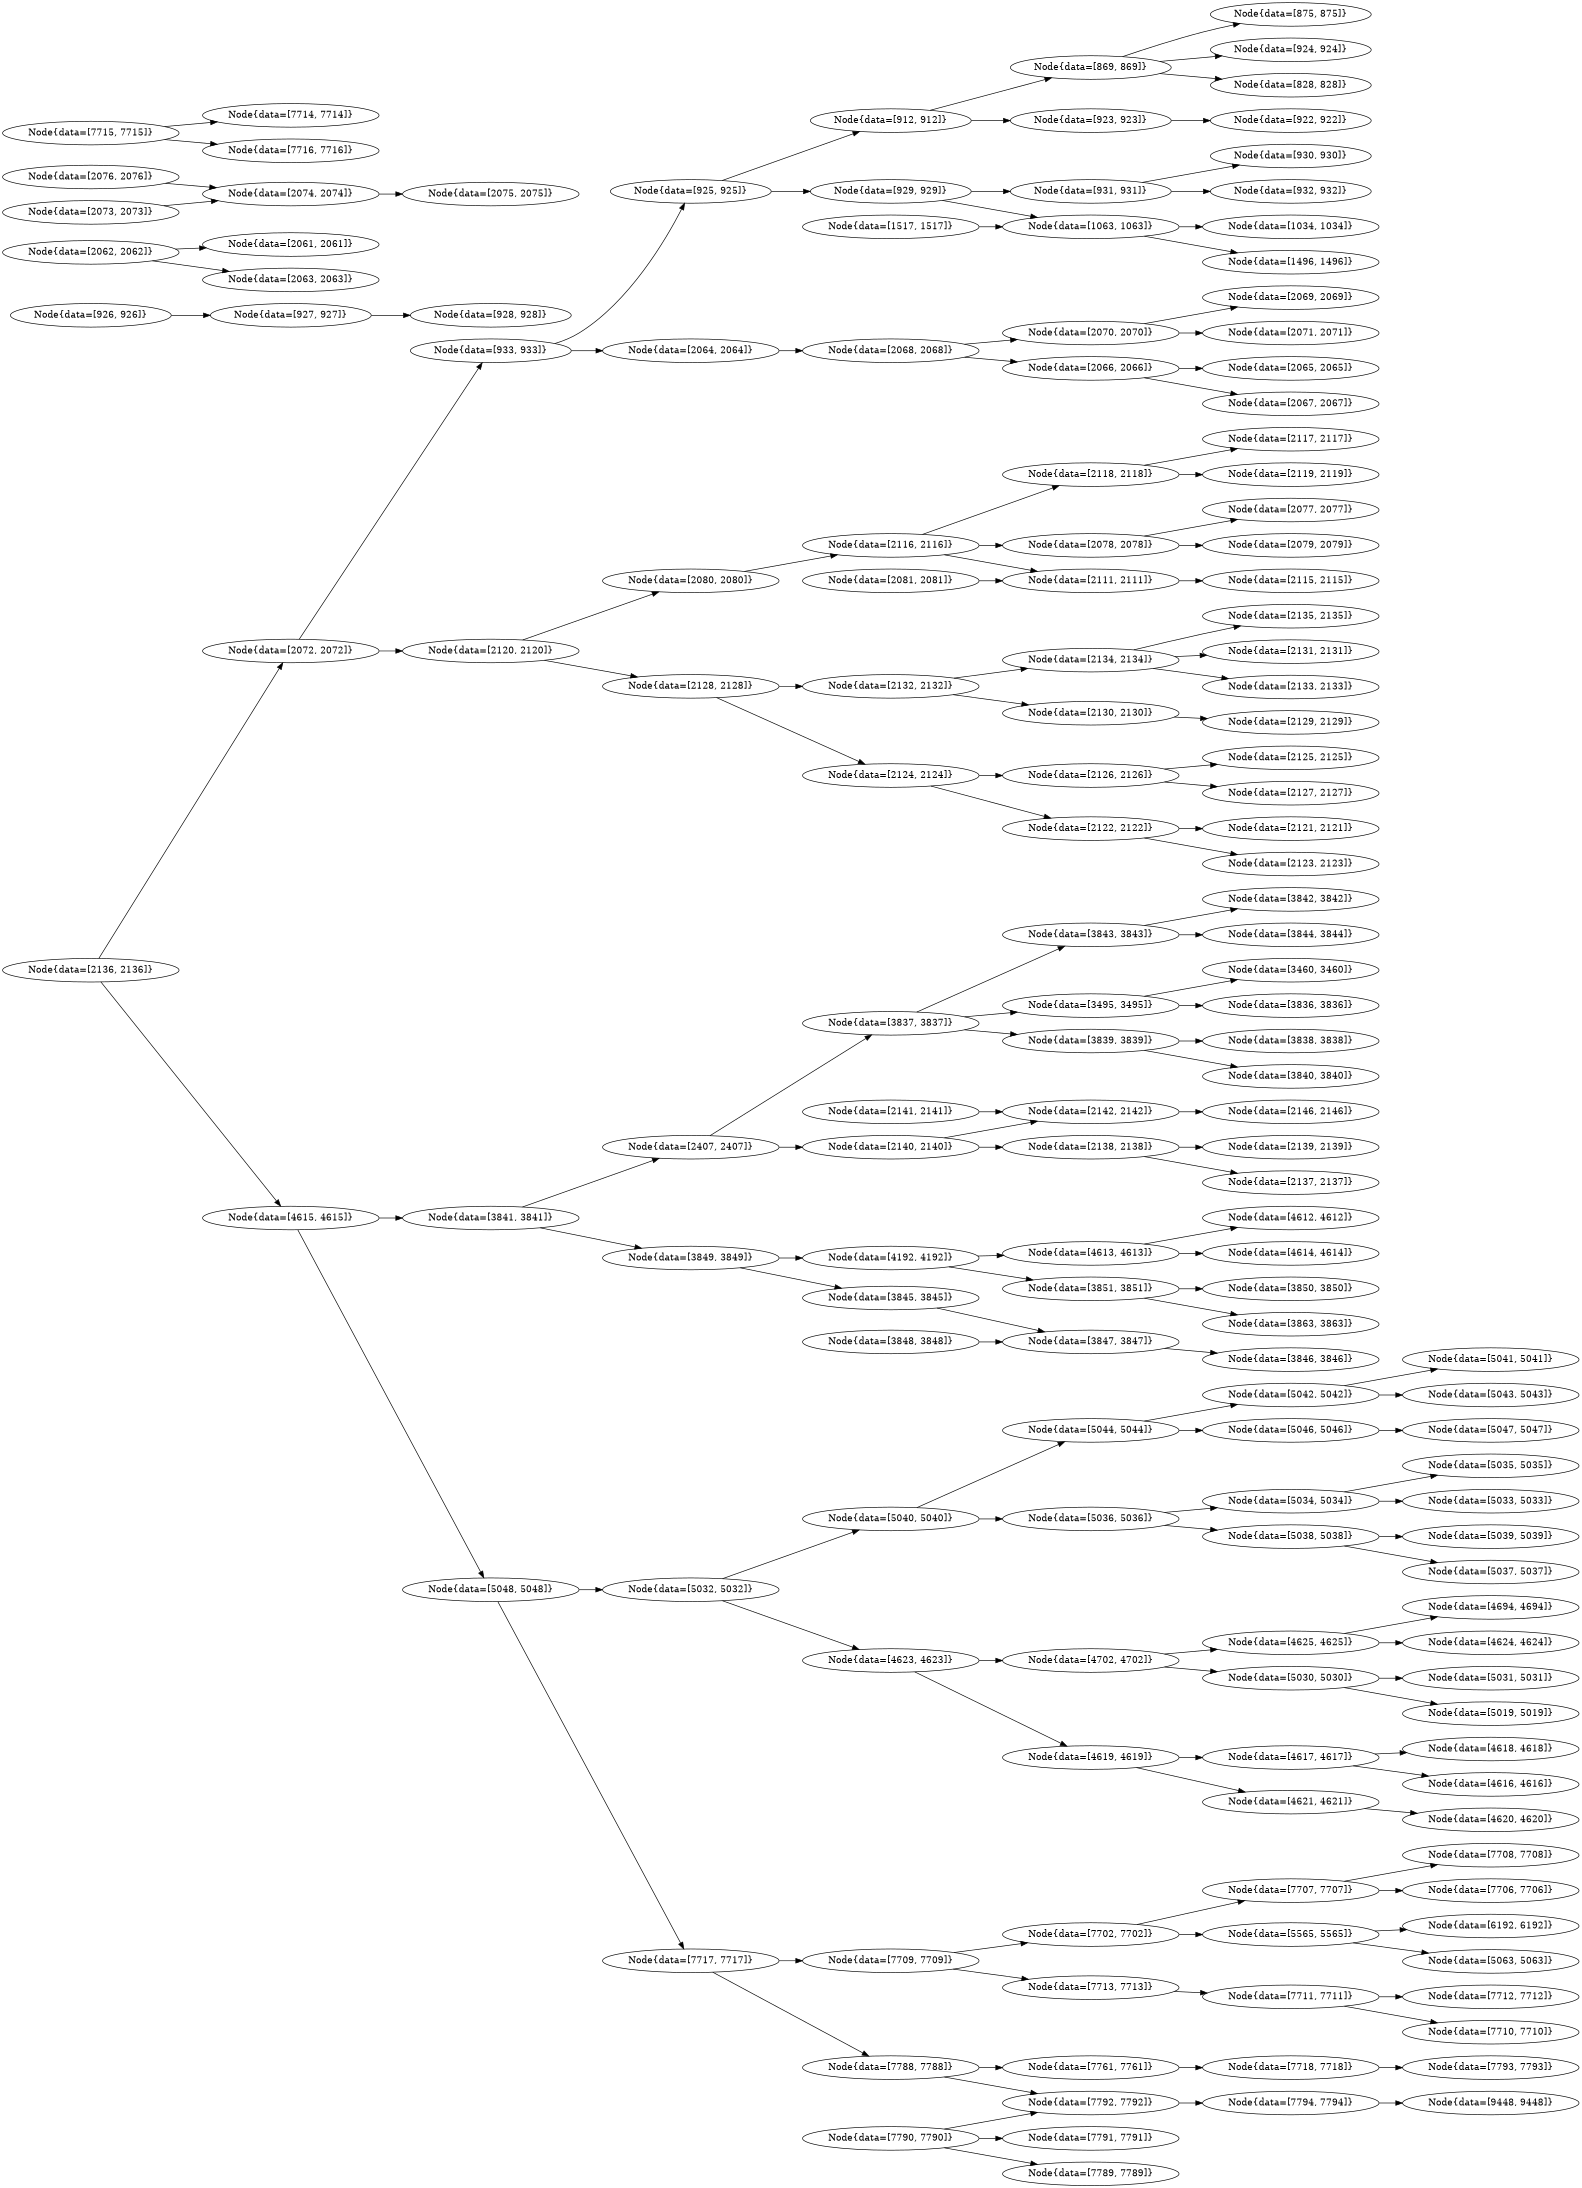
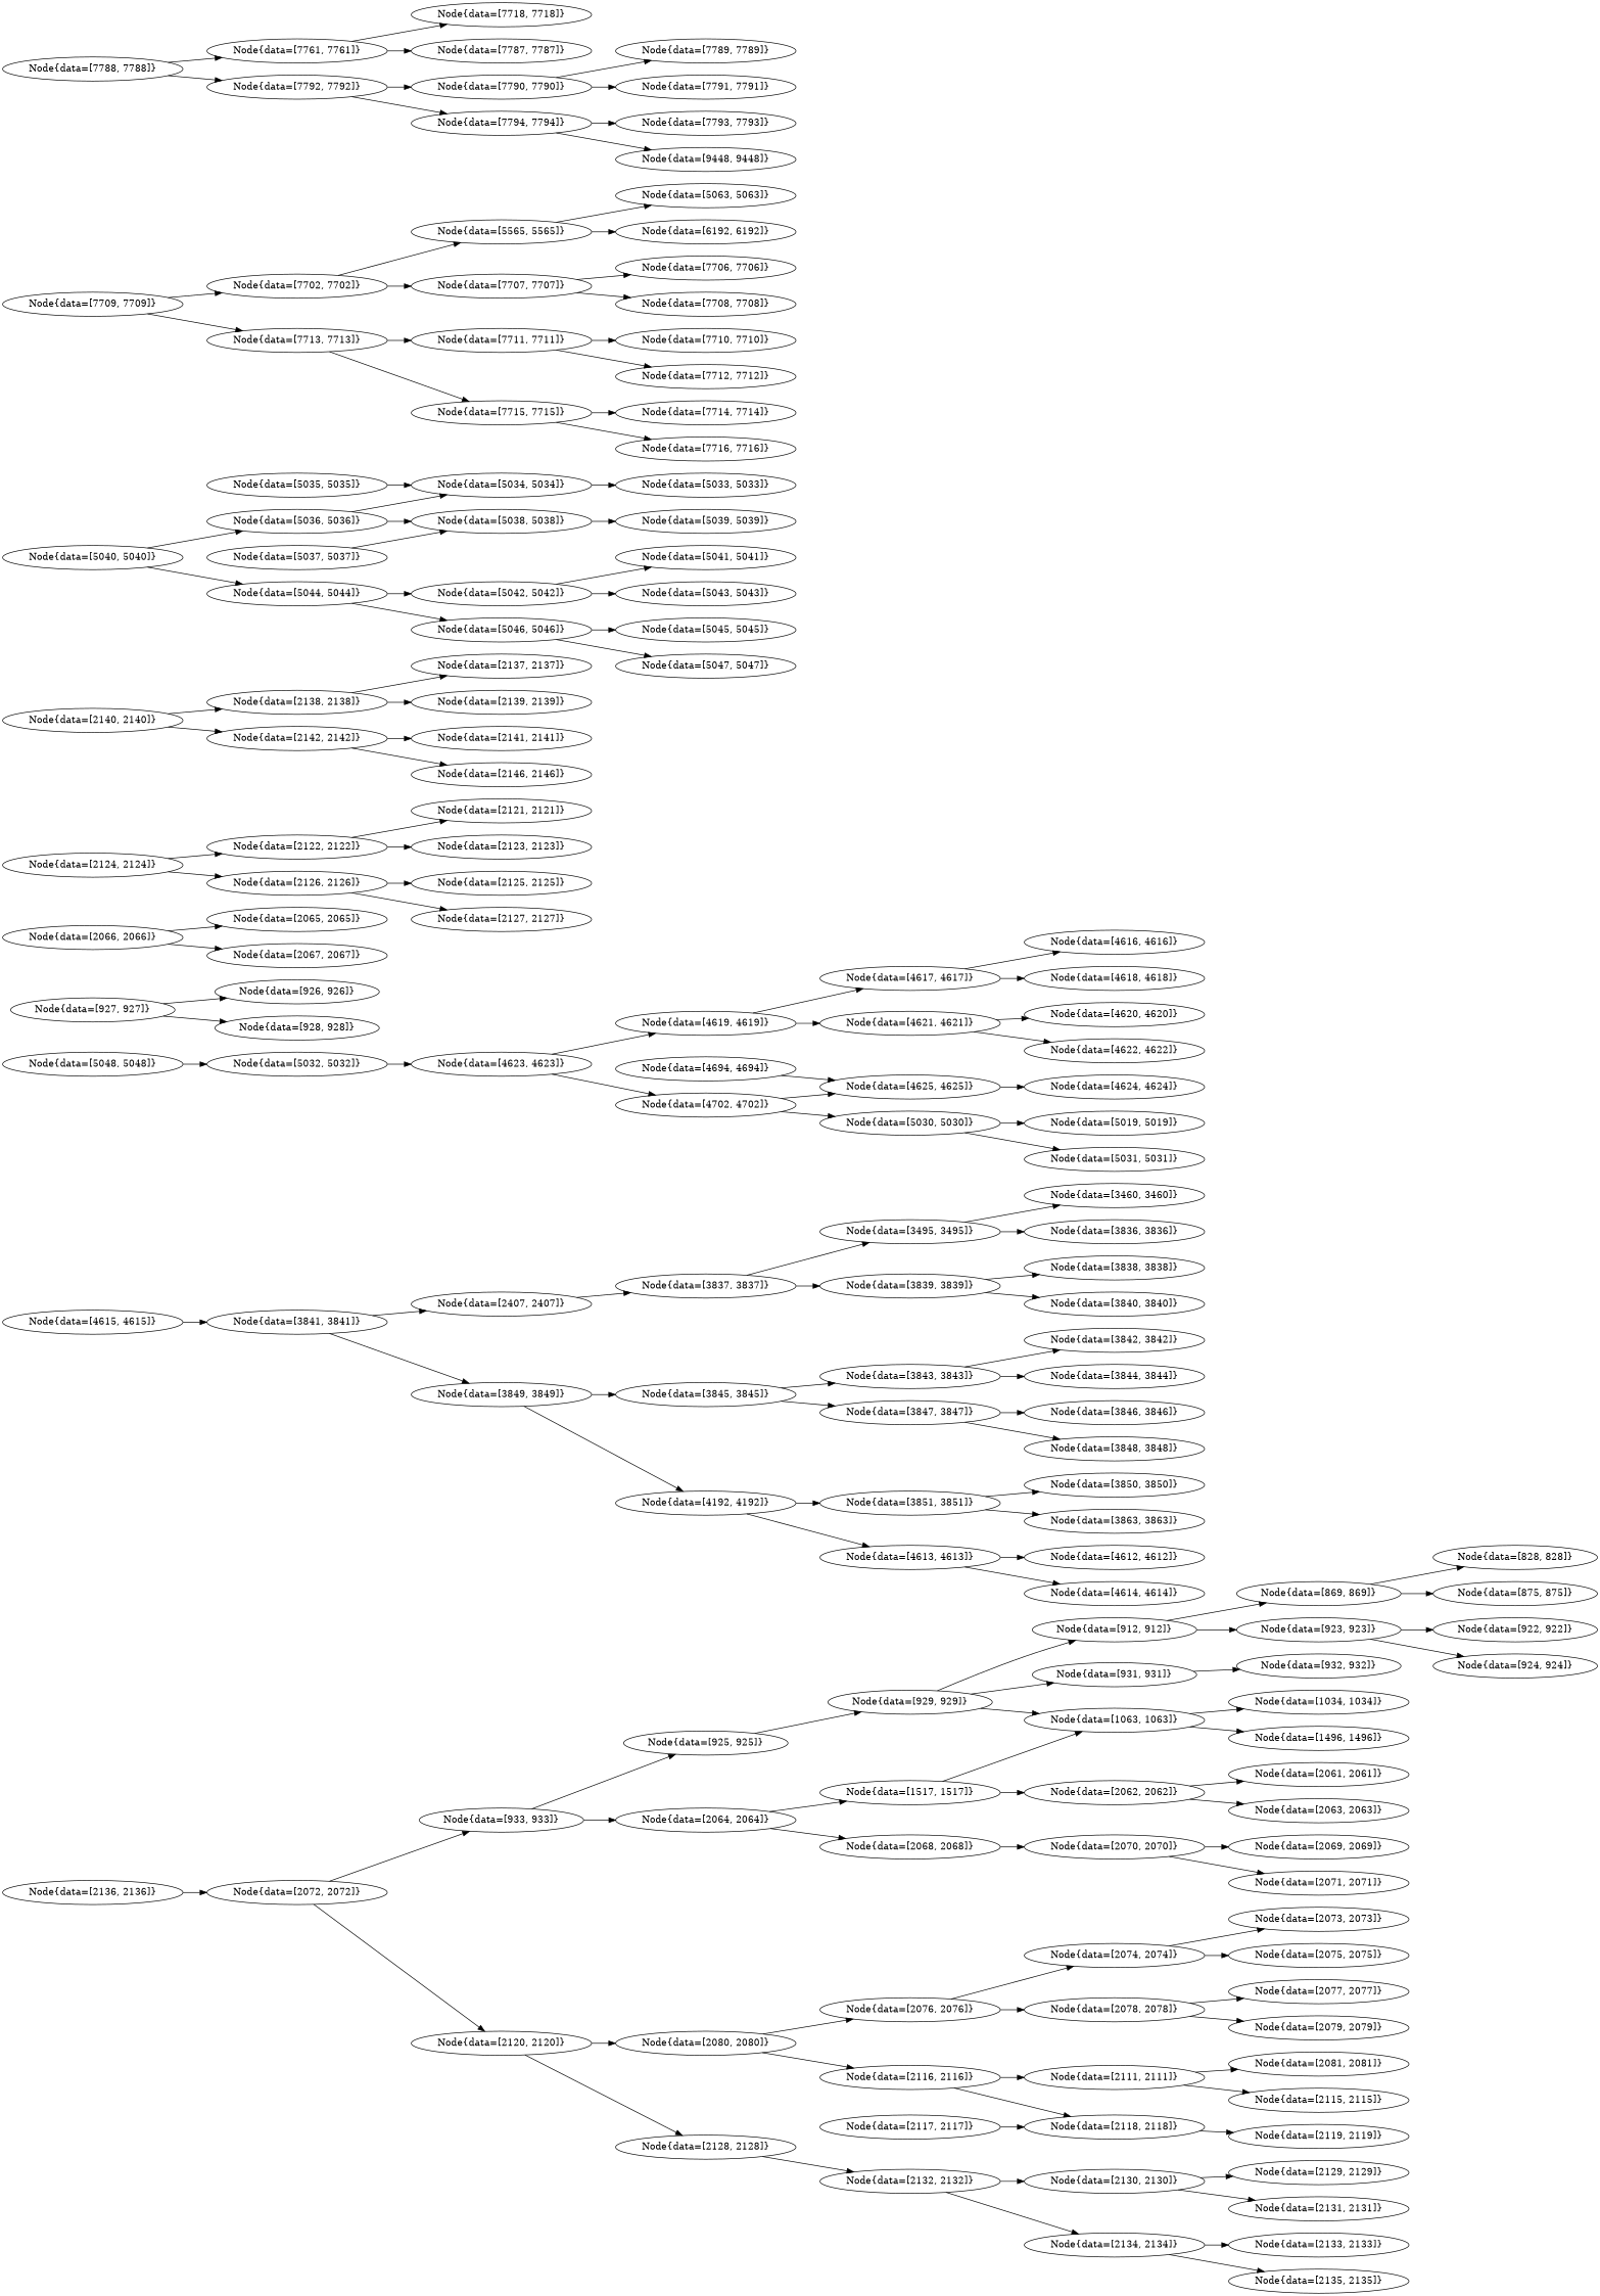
  digraph {
    rankdir=LR
    n1 [label="Node{data=[2136, 2136]}"]
    n2 [label="Node{data=[2072, 2072]}"]
    n3 [label="Node{data=[4615, 4615]}"]
    n4 [label="Node{data=[933, 933]}"]
    n5 [label="Node{data=[2120, 2120]}"]
    n6 [label="Node{data=[3841, 3841]}"]
    n7 [label="Node{data=[5048, 5048]}"]
    n8 [label="Node{data=[925, 925]}"]
    n9 [label="Node{data=[2064, 2064]}"]
    n10 [label="Node{data=[2080, 2080]}"]
    n11 [label="Node{data=[2128, 2128]}"]
    n12 [label="Node{data=[912, 912]}"]
    n13 [label="Node{data=[929, 929]}"]
    n14 [label="Node{data=[1517, 1517]}"]
    n15 [label="Node{data=[2068, 2068]}"]
    n16 [label="Node{data=[869, 869]}"]
    n17 [label="Node{data=[923, 923]}"]
    n18 [label="Node{data=[931, 931]}"]
    n19 [label="Node{data=[1063, 1063]}"]
    n20 [label="Node{data=[828, 828]}"]
    n21 [label="Node{data=[875, 875]}"]
    n22 [label="Node{data=[922, 922]}"]
    n23 [label="Node{data=[924, 924]}"]
    n24 [label="Node{data=[927, 927]}"]
    n25 [label="Node{data=[926, 926]}"]
    n26 [label="Node{data=[928, 928]}"]
-   n27 [label="Node{data=[930, 930]}"]
    n28 [label="Node{data=[932, 932]}"]
    n29 [label="Node{data=[2062, 2062]}"]
    n30 [label="Node{data=[2066, 2066]}"]
    n31 [label="Node{data=[2070, 2070]}"]
    n32 [label="Node{data=[1034, 1034]}"]
    n33 [label="Node{data=[1496, 1496]}"]
    n34 [label="Node{data=[2061, 2061]}"]
    n35 [label="Node{data=[2063, 2063]}"]
    n36 [label="Node{data=[2065, 2065]}"]
    n37 [label="Node{data=[2067, 2067]}"]
    n38 [label="Node{data=[2069, 2069]}"]
    n39 [label="Node{data=[2071, 2071]}"]
    n40 [label="Node{data=[2076, 2076]}"]
    n41 [label="Node{data=[2116, 2116]}"]
    n42 [label="Node{data=[2124, 2124]}"]
    n43 [label="Node{data=[2132, 2132]}"]
    n44 [label="Node{data=[2074, 2074]}"]
    n45 [label="Node{data=[2078, 2078]}"]
    n46 [label="Node{data=[2111, 2111]}"]
    n47 [label="Node{data=[2118, 2118]}"]
    n48 [label="Node{data=[2073, 2073]}"]
    n49 [label="Node{data=[2075, 2075]}"]
    n50 [label="Node{data=[2077, 2077]}"]
    n51 [label="Node{data=[2079, 2079]}"]
    n52 [label="Node{data=[2081, 2081]}"]
    n53 [label="Node{data=[2115, 2115]}"]
    n54 [label="Node{data=[2117, 2117]}"]
    n55 [label="Node{data=[2119, 2119]}"]
    n56 [label="Node{data=[2122, 2122]}"]
    n57 [label="Node{data=[2126, 2126]}"]
    n58 [label="Node{data=[2130, 2130]}"]
    n59 [label="Node{data=[2134, 2134]}"]
    n60 [label="Node{data=[2121, 2121]}"]
    n61 [label="Node{data=[2123, 2123]}"]
    n62 [label="Node{data=[2125, 2125]}"]
    n63 [label="Node{data=[2127, 2127]}"]
    n64 [label="Node{data=[2129, 2129]}"]
    n65 [label="Node{data=[2131, 2131]}"]
    n66 [label="Node{data=[2133, 2133]}"]
    n67 [label="Node{data=[2135, 2135]}"]
    n68 [label="Node{data=[2407, 2407]}"]
    n69 [label="Node{data=[3849, 3849]}"]
    n70 [label="Node{data=[5032, 5032]}"]
-   n71 [label="Node{data=[7717, 7717]}"]
    n72 [label="Node{data=[2140, 2140]}"]
    n73 [label="Node{data=[3837, 3837]}"]
    n74 [label="Node{data=[3845, 3845]}"]
    n75 [label="Node{data=[4192, 4192]}"]
    n76 [label="Node{data=[2138, 2138]}"]
    n77 [label="Node{data=[2142, 2142]}"]
    n78 [label="Node{data=[3495, 3495]}"]
    n79 [label="Node{data=[3839, 3839]}"]
    n80 [label="Node{data=[2137, 2137]}"]
    n81 [label="Node{data=[2139, 2139]}"]
    n82 [label="Node{data=[2141, 2141]}"]
    n83 [label="Node{data=[2146, 2146]}"]
    n84 [label="Node{data=[3460, 3460]}"]
    n85 [label="Node{data=[3836, 3836]}"]
    n86 [label="Node{data=[3838, 3838]}"]
    n87 [label="Node{data=[3840, 3840]}"]
    n88 [label="Node{data=[3843, 3843]}"]
    n89 [label="Node{data=[3847, 3847]}"]
    n90 [label="Node{data=[3851, 3851]}"]
    n91 [label="Node{data=[4613, 4613]}"]
    n92 [label="Node{data=[3842, 3842]}"]
    n93 [label="Node{data=[3844, 3844]}"]
    n94 [label="Node{data=[3846, 3846]}"]
    n95 [label="Node{data=[3848, 3848]}"]
    n96 [label="Node{data=[3850, 3850]}"]
    n97 [label="Node{data=[3863, 3863]}"]
    n98 [label="Node{data=[4612, 4612]}"]
    n99 [label="Node{data=[4614, 4614]}"]
    n100 [label="Node{data=[4623, 4623]}"]
    n101 [label="Node{data=[5040, 5040]}"]
    n102 [label="Node{data=[7709, 7709]}"]
    n103 [label="Node{data=[7788, 7788]}"]
    n104 [label="Node{data=[4619, 4619]}"]
    n105 [label="Node{data=[4702, 4702]}"]
    n106 [label="Node{data=[5036, 5036]}"]
    n107 [label="Node{data=[5044, 5044]}"]
    n108 [label="Node{data=[4617, 4617]}"]
    n109 [label="Node{data=[4621, 4621]}"]
    n110 [label="Node{data=[4625, 4625]}"]
    n111 [label="Node{data=[5030, 5030]}"]
    n112 [label="Node{data=[4616, 4616]}"]
    n113 [label="Node{data=[4618, 4618]}"]
    n114 [label="Node{data=[4620, 4620]}"]
+   n115 [label="Node{data=[4622, 4622]}"]
    n116 [label="Node{data=[4624, 4624]}"]
    n117 [label="Node{data=[4694, 4694]}"]
    n118 [label="Node{data=[5019, 5019]}"]
    n119 [label="Node{data=[5031, 5031]}"]
    n120 [label="Node{data=[5034, 5034]}"]
    n121 [label="Node{data=[5038, 5038]}"]
    n122 [label="Node{data=[5042, 5042]}"]
    n123 [label="Node{data=[5046, 5046]}"]
    n124 [label="Node{data=[5033, 5033]}"]
    n125 [label="Node{data=[5035, 5035]}"]
    n126 [label="Node{data=[5037, 5037]}"]
    n127 [label="Node{data=[5039, 5039]}"]
    n128 [label="Node{data=[5041, 5041]}"]
    n129 [label="Node{data=[5043, 5043]}"]
+   n130 [label="Node{data=[5045, 5045]}"]
    n131 [label="Node{data=[5047, 5047]}"]
    n132 [label="Node{data=[7702, 7702]}"]
    n133 [label="Node{data=[7713, 7713]}"]
    n134 [label="Node{data=[7761, 7761]}"]
    n135 [label="Node{data=[7792, 7792]}"]
    n136 [label="Node{data=[5565, 5565]}"]
    n137 [label="Node{data=[7707, 7707]}"]
    n138 [label="Node{data=[7711, 7711]}"]
    n139 [label="Node{data=[7715, 7715]}"]
    n140 [label="Node{data=[5063, 5063]}"]
    n141 [label="Node{data=[6192, 6192]}"]
    n142 [label="Node{data=[7706, 7706]}"]
    n143 [label="Node{data=[7708, 7708]}"]
    n144 [label="Node{data=[7710, 7710]}"]
    n145 [label="Node{data=[7712, 7712]}"]
    n146 [label="Node{data=[7714, 7714]}"]
    n147 [label="Node{data=[7716, 7716]}"]
    n148 [label="Node{data=[7718, 7718]}"]
+   n149 [label="Node{data=[7787, 7787]}"]
    n150 [label="Node{data=[7790, 7790]}"]
    n151 [label="Node{data=[7794, 7794]}"]
    n152 [label="Node{data=[7789, 7789]}"]
    n153 [label="Node{data=[7791, 7791]}"]
    n154 [label="Node{data=[7793, 7793]}"]
    n155 [label="Node{data=[9448, 9448]}"]
    n1 -> n2
-   n1 -> n3
    n2 -> n4
    n2 -> n5
    n3 -> n6
-   n3 -> n7
    n4 -> n8
    n4 -> n9
    n5 -> n10
    n5 -> n11
    n6 -> n68
    n6 -> n69
    n7 -> n70
-   n7 -> n71
-   n8 -> n12
+   n13 -> n12
    n8 -> n13
+   n9 -> n14
    n9 -> n15
+   n10 -> n40
    n10 -> n41
-   n11 -> n42
    n11 -> n43
    n12 -> n16
    n12 -> n17
    n13 -> n18
    n13 -> n19
    n14 -> n19
-   n15 -> n30
+   n14 -> n29
    n15 -> n31
    n16 -> n20
    n16 -> n21
    n17 -> n22
-   n16 -> n23
-   n18 -> n27
+   n17 -> n23
    n18 -> n28
    n19 -> n32
    n19 -> n33
-   n25 -> n24
+   n24 -> n25
    n24 -> n26
    n29 -> n34
    n29 -> n35
    n30 -> n36
    n30 -> n37
    n31 -> n38
    n31 -> n39
    n40 -> n44
-   n41 -> n45
+   n40 -> n45
    n41 -> n46
    n41 -> n47
    n42 -> n56
    n42 -> n57
    n43 -> n58
    n43 -> n59
-   n48 -> n44
+   n44 -> n48
    n44 -> n49
    n45 -> n50
    n45 -> n51
-   n52 -> n46
+   n46 -> n52
    n46 -> n53
-   n47 -> n54
+   n54 -> n47
    n47 -> n55
    n56 -> n60
    n56 -> n61
    n57 -> n62
    n57 -> n63
    n58 -> n64
-   n59 -> n65
+   n58 -> n65
    n59 -> n66
    n59 -> n67
-   n68 -> n72
    n68 -> n73
    n69 -> n74
    n69 -> n75
    n70 -> n100
-   n70 -> n101
-   n71 -> n102
-   n71 -> n103
    n72 -> n76
    n72 -> n77
    n73 -> n78
    n73 -> n79
-   n73 -> n88
+   n74 -> n88
    n74 -> n89
    n75 -> n90
    n75 -> n91
    n76 -> n80
    n76 -> n81
-   n82 -> n77
+   n77 -> n82
    n77 -> n83
    n78 -> n84
    n78 -> n85
    n79 -> n86
    n79 -> n87
    n88 -> n92
    n88 -> n93
    n89 -> n94
-   n95 -> n89
+   n89 -> n95
    n90 -> n96
    n90 -> n97
    n91 -> n98
    n91 -> n99
    n100 -> n104
    n100 -> n105
    n101 -> n106
    n101 -> n107
    n102 -> n132
    n102 -> n133
    n103 -> n134
    n103 -> n135
    n104 -> n108
    n104 -> n109
    n105 -> n110
    n105 -> n111
    n106 -> n120
    n106 -> n121
    n107 -> n122
    n107 -> n123
    n108 -> n112
    n108 -> n113
    n109 -> n114
+   n109 -> n115
    n110 -> n116
-   n110 -> n117
+   n117 -> n110
    n111 -> n118
    n111 -> n119
    n120 -> n124
-   n120 -> n125
-   n121 -> n126
+   n125 -> n120
+   n126 -> n121
    n121 -> n127
    n122 -> n128
    n122 -> n129
+   n123 -> n130
    n123 -> n131
    n132 -> n136
    n132 -> n137
    n133 -> n138
+   n133 -> n139
    n134 -> n148
-   n150 -> n135
+   n134 -> n149
+   n135 -> n150
    n135 -> n151
    n136 -> n140
    n136 -> n141
    n137 -> n142
    n137 -> n143
    n138 -> n144
    n138 -> n145
    n139 -> n146
    n139 -> n147
    n150 -> n152
    n150 -> n153
-   n148 -> n154
+   n151 -> n154
    n151 -> n155
  }
